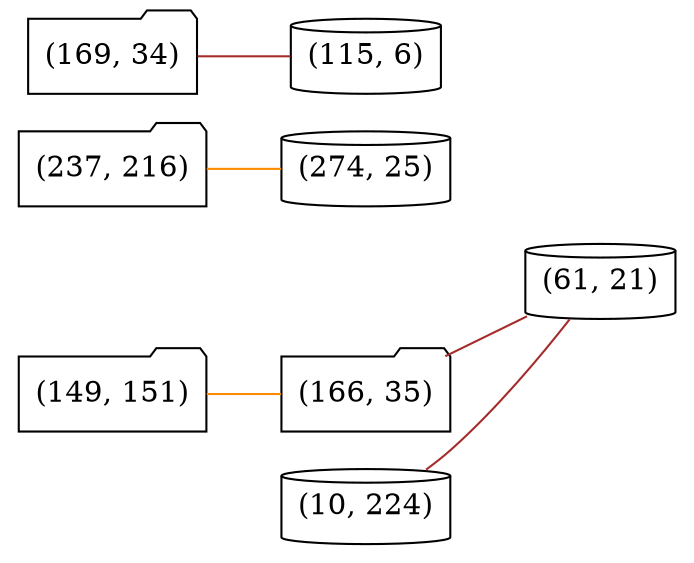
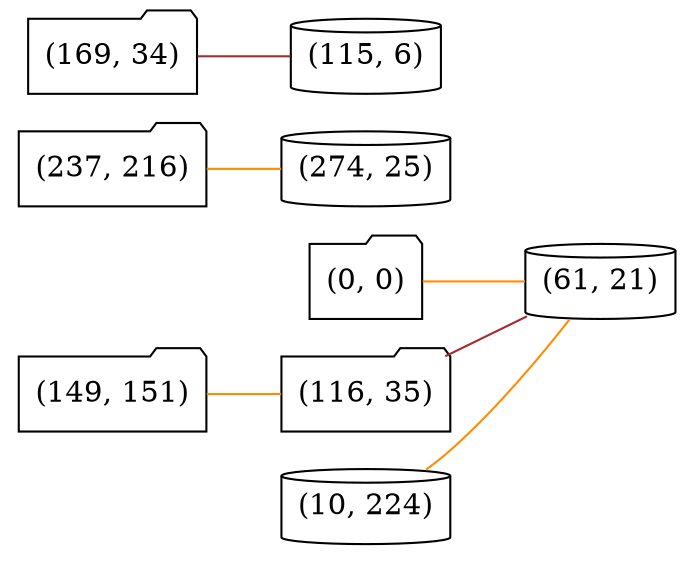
  graph {
    rankdir=LR
    node [shape=folder]
    edge [color=darkorange weight=1]
    n1 [label="(61, 21)" shape=cylinder]
+   "(0, 0)"
    "(274, 25)" [shape=cylinder]
    "(237, 216)"
    n5 [label="(115, 6)" shape=cylinder]
    "(169, 34)"
-   "(166, 35)"
+   "(166, 35)" [label="(116, 35)"]
    "(149, 151)"
    "(10, 224)" [shape=cylinder]
+   "(0, 0)" -- n1 [weight=4]
    "(237, 216)" -- "(274, 25)"
    "(169, 34)" -- n5 [color=brown]
    "(166, 35)" -- n1 [color=brown]
    "(149, 151)" -- "(166, 35)"
-   "(10, 224)" -- n1 [color=brown]
+   "(10, 224)" -- n1
  }
